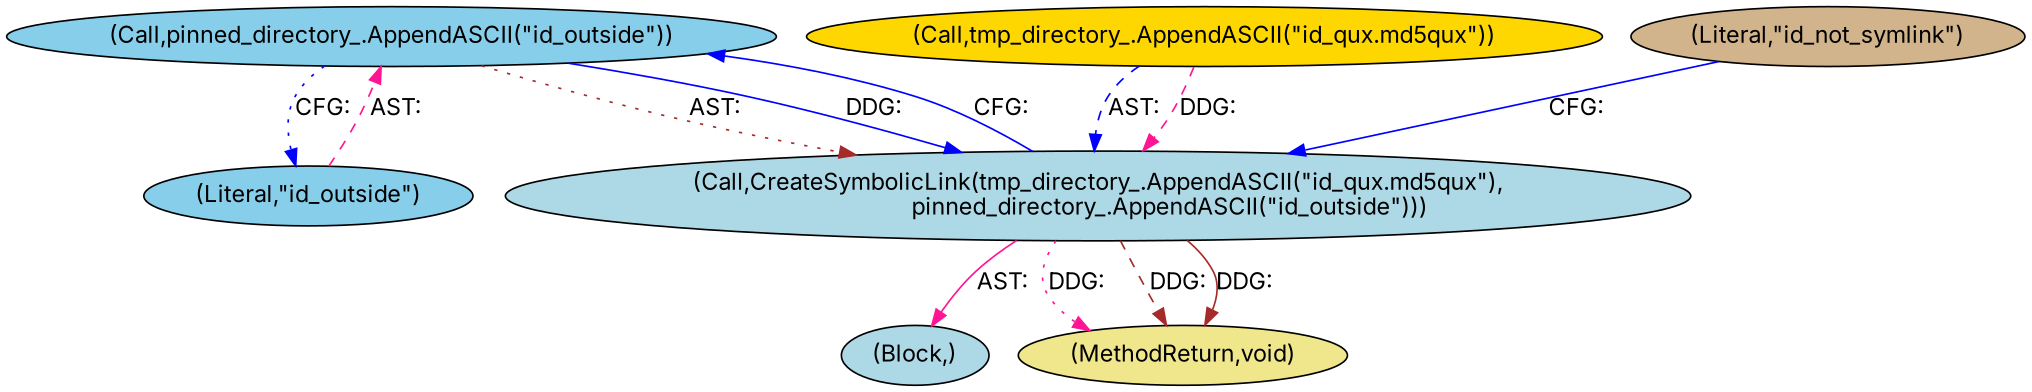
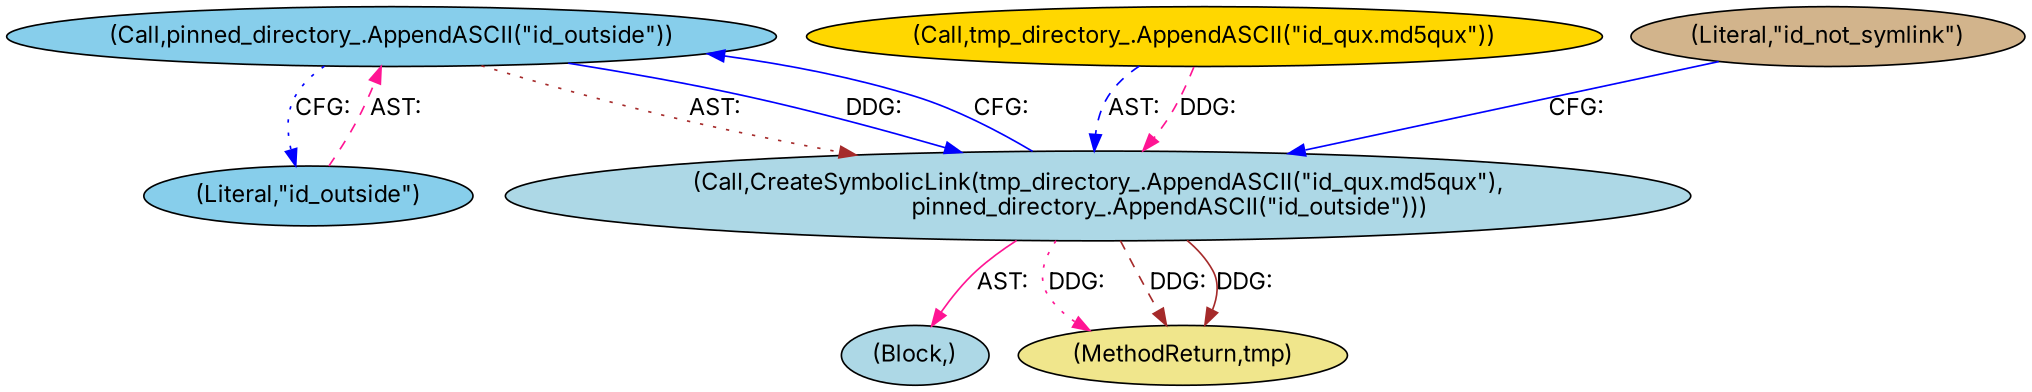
  digraph {
    fontname=Inter
    node [style=filled fillcolor=skyblue fontname=Inter]
    edge [color=blue style=solid fontname=Inter]
    n1 [label="(Call,pinned_directory_.AppendASCII(\"id_outside\"))"]
    n2 [label="(Call,CreateSymbolicLink(tmp_directory_.AppendASCII(\"id_qux.md5qux\"),\n                       pinned_directory_.AppendASCII(\"id_outside\")))" fillcolor=lightblue]
    n3 [label="(Literal,\"id_outside\")"]
    n4 [label="(Block,)" fillcolor=lightblue]
-   n5 [label="(MethodReturn,void)" fillcolor=khaki]
+   n5 [label="(MethodReturn,tmp)" fillcolor=khaki]
    n6 [label="(Call,tmp_directory_.AppendASCII(\"id_qux.md5qux\"))" fillcolor=gold]
    n7 [label="(Literal,\"id_not_symlink\")" fillcolor=tan]
    n1 -> n2 [label="AST: " color=brown style=dotted]
    n1 -> n2 [label="DDG: "]
    n1 -> n3 [label="CFG: " style=dotted]
    n2 -> n1 [label="CFG: "]
    n2 -> n4 [label="AST: " color=deeppink]
    n2 -> n5 [label="DDG: " color=deeppink style=dotted]
    n2 -> n5 [label="DDG: " color=brown style=dashed]
    n2 -> n5 [label="DDG: " color=brown]
    n3 -> n1 [label="AST: " color=deeppink style=dashed]
    n6 -> n2 [label="AST: " style=dashed]
    n6 -> n2 [label="DDG: " color=deeppink style=dashed]
    n7 -> n2 [label="CFG: "]
  }
